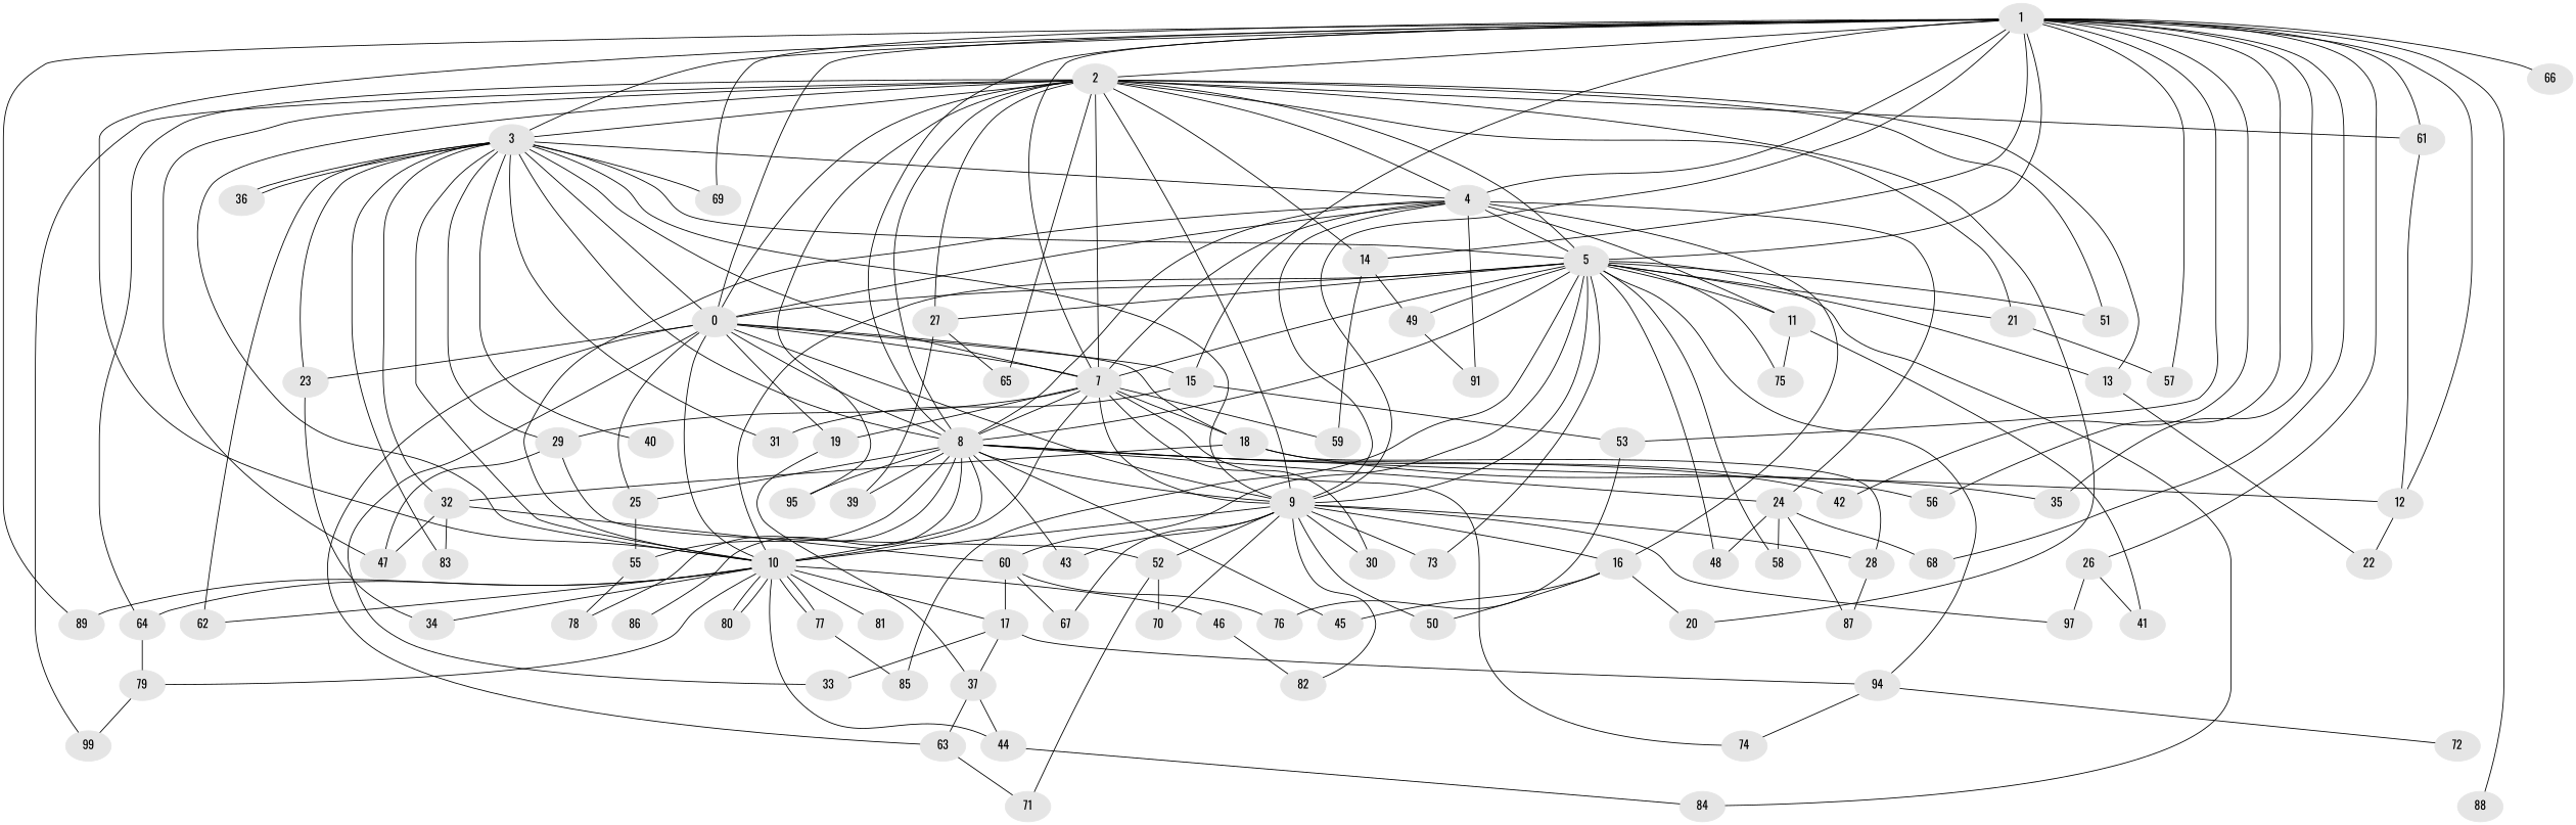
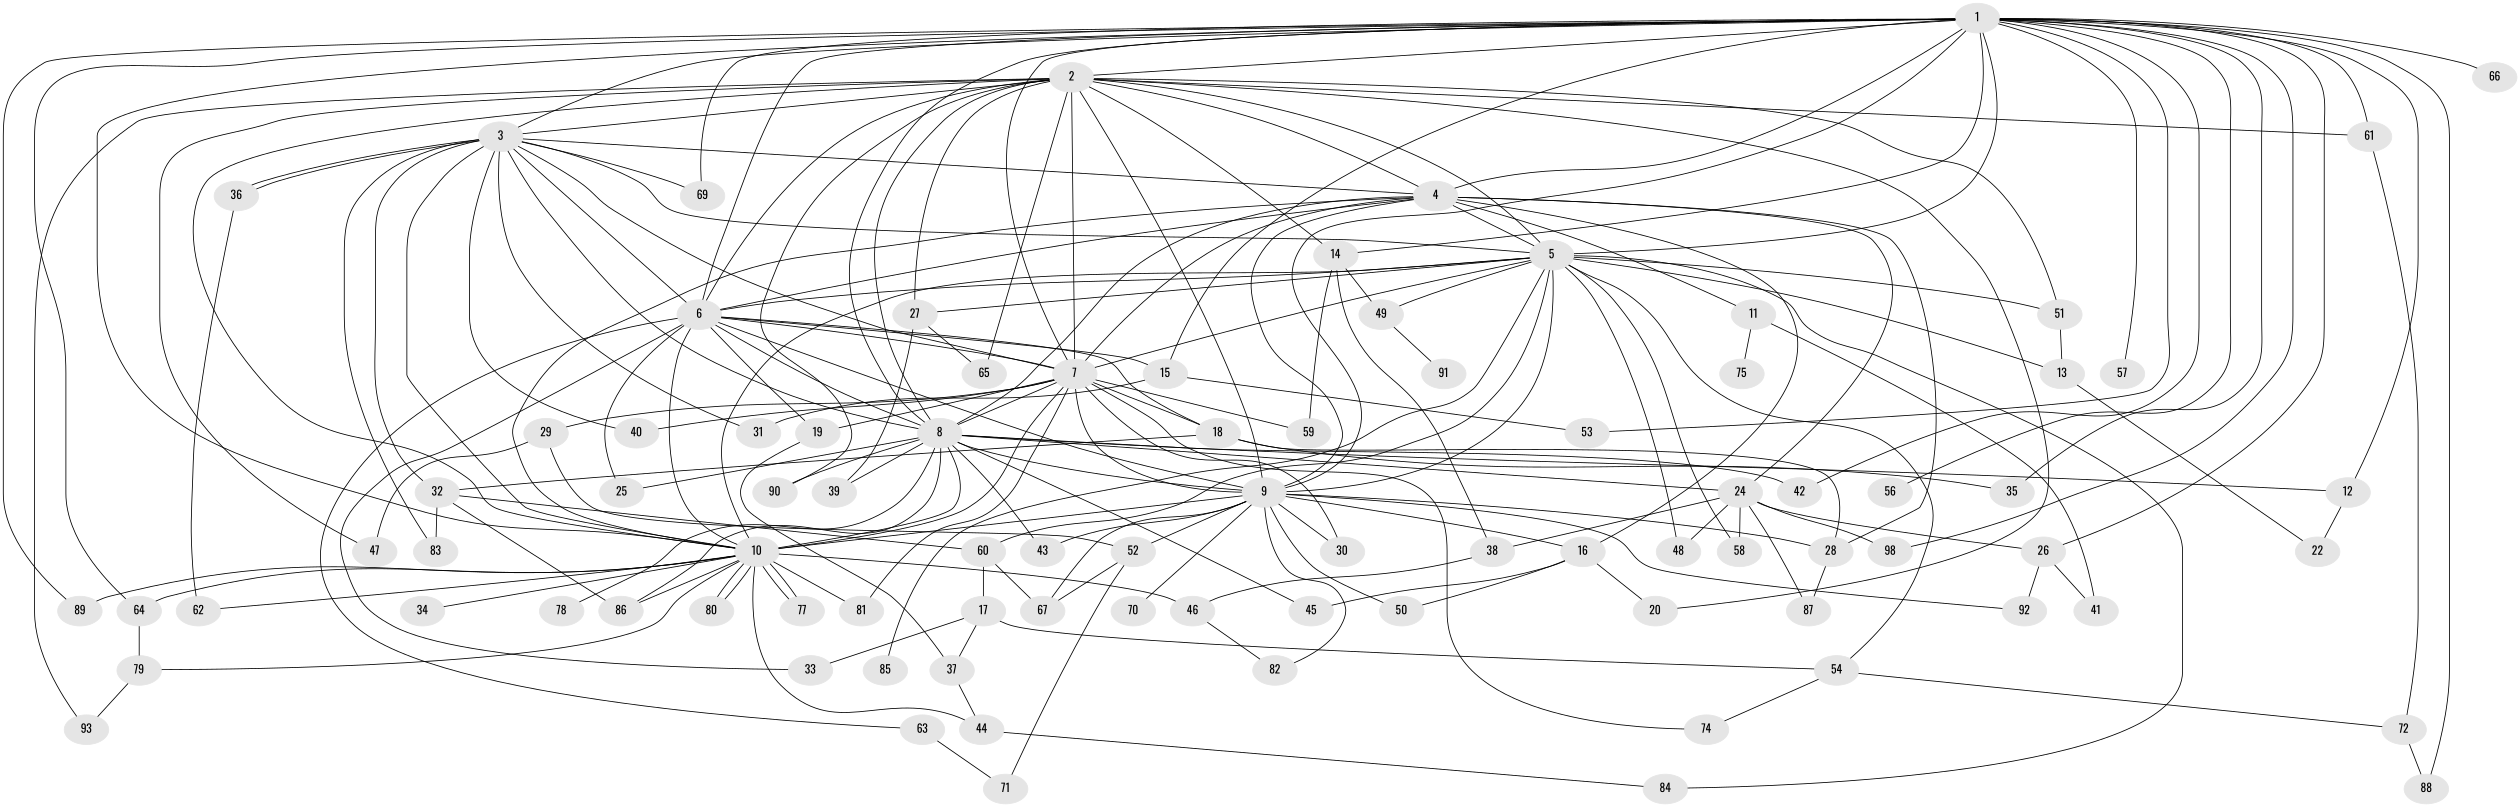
  graph {
    fontname=Oswald
    node [color=gray90 fontname=Oswald style=filled]
    edge [fontname=Oswald]
    1
    2
    3
    4
    5
-   6 [label=0]
+   6
    7
    8
    9
    10
    12
    14
    15
    26
    35
    42
    53
    56
    57
    61
    64
    66
-   68
+   68 [label=98]
    69
    88
    89
    13
    20
-   21
    27
    47
    51
    65
-   90 [label=95]
-   93 [label=99]
-   23
+   90
+   93
    29
    31
    32
    36
    40
    62
    83
    11
    16
    24
    91
    48
    49
-   54 [label=94]
+   54
    58
    60
-   73
    75
    84
    85
    18
    19
    25
    33
    63
    30
    59
    74
    81
    39
    43
    45
-   55
    78
    86
    28
    50
    52
    67
    70
    82
-   92 [label=97]
+   92
    17
    34
    44
    46
    77
    79
    80
    22
+   38
    41
-   76
    72
    87
    37
    71
    1 -- 2
    1 -- 3
    1 -- 4
    1 -- 5
    1 -- 6
    1 -- 7
    1 -- 8
    1 -- 9
    1 -- 10
    1 -- 12
    1 -- 14
    1 -- 15
    1 -- 26
    1 -- 35
    1 -- 42
    1 -- 53
    1 -- 56
    1 -- 57
    1 -- 61
-   2 -- 64
+   1 -- 64
    1 -- 66
    1 -- 68
    1 -- 69
    1 -- 88
    1 -- 89
    2 -- 3
    2 -- 4
    2 -- 5
    2 -- 6
    2 -- 7
    2 -- 8
    2 -- 9
    2 -- 10
    2 -- 14
    2 -- 61
-   2 -- 13
+   51 -- 13
    2 -- 20
-   2 -- 21
    2 -- 27
    2 -- 47
    2 -- 51
    2 -- 65
    2 -- 90
    2 -- 93
    3 -- 4
    3 -- 5
    3 -- 6
    3 -- 7
    3 -- 8
-   3 -- 9
    3 -- 10
    3 -- 69
-   3 -- 23
-   3 -- 29
    3 -- 31
    3 -- 32
    3 -- 36
    3 -- 36
    3 -- 40
-   3 -- 62
+   36 -- 62
    3 -- 83
    4 -- 5
    4 -- 6
    4 -- 7
    4 -- 8
    4 -- 9
    4 -- 10
    4 -- 11
    4 -- 16
    4 -- 24
-   4 -- 91
+   4 -- 28
    5 -- 6
    5 -- 7
-   5 -- 8
    5 -- 9
    5 -- 10
    5 -- 13
-   5 -- 21
    5 -- 27
    5 -- 51
-   5 -- 11
    5 -- 48
    5 -- 49
    5 -- 54
    5 -- 58
    5 -- 60
-   5 -- 73
-   5 -- 75
    5 -- 84
    5 -- 85
    6 -- 7
    6 -- 8
    6 -- 9
    6 -- 10
    6 -- 15
-   6 -- 23
    6 -- 18
    6 -- 19
    6 -- 25
    6 -- 33
    6 -- 63
    7 -- 8
    7 -- 9
    7 -- 10
    7 -- 29
+   7 -- 40
    7 -- 18
    7 -- 19
    7 -- 30
    7 -- 59
    7 -- 74
+   7 -- 81
    8 -- 9
    8 -- 10
    8 -- 12
    8 -- 42
-   8 -- 56
    8 -- 90
    8 -- 24
    8 -- 25
    8 -- 39
    8 -- 43
    8 -- 45
-   8 -- 55
    8 -- 78
    8 -- 86
    9 -- 10
    9 -- 16
-   9 -- 73
    9 -- 30
    9 -- 43
    9 -- 28
    9 -- 50
    9 -- 52
    9 -- 67
    9 -- 70
    9 -- 82
    9 -- 92
    10 -- 64
    10 -- 89
    10 -- 62
    10 -- 81
-   10 -- 17
+   10 -- 86
    10 -- 34
    10 -- 44
    10 -- 46
    10 -- 77
    10 -- 77
    10 -- 79
    10 -- 80
    10 -- 80
    12 -- 22
    14 -- 49
    14 -- 59
+   14 -- 38
    15 -- 53
    15 -- 31
    26 -- 92
    26 -- 41
-   53 -- 76
-   61 -- 12
+   61 -- 72
    64 -- 79
    13 -- 22
-   21 -- 57
    27 -- 65
    27 -- 39
-   23 -- 34
    29 -- 47
    29 -- 52
    32 -- 83
    32 -- 60
-   32 -- 47
+   32 -- 86
    11 -- 75
    11 -- 41
    16 -- 20
    16 -- 45
    16 -- 50
+   24 -- 26
    24 -- 68
    24 -- 48
    24 -- 58
+   24 -- 38
    24 -- 87
    49 -- 91
    54 -- 74
    54 -- 72
    60 -- 67
    60 -- 17
-   60 -- 76
    18 -- 35
    18 -- 32
    18 -- 28
    19 -- 37
-   25 -- 55
    63 -- 71
-   55 -- 78
    28 -- 87
-   52 -- 70
+   52 -- 67
    52 -- 71
    17 -- 54
    17 -- 33
    17 -- 37
    44 -- 84
    46 -- 82
-   77 -- 85
    79 -- 93
-   37 -- 63
+   38 -- 46
+   72 -- 88
    37 -- 44
  }
